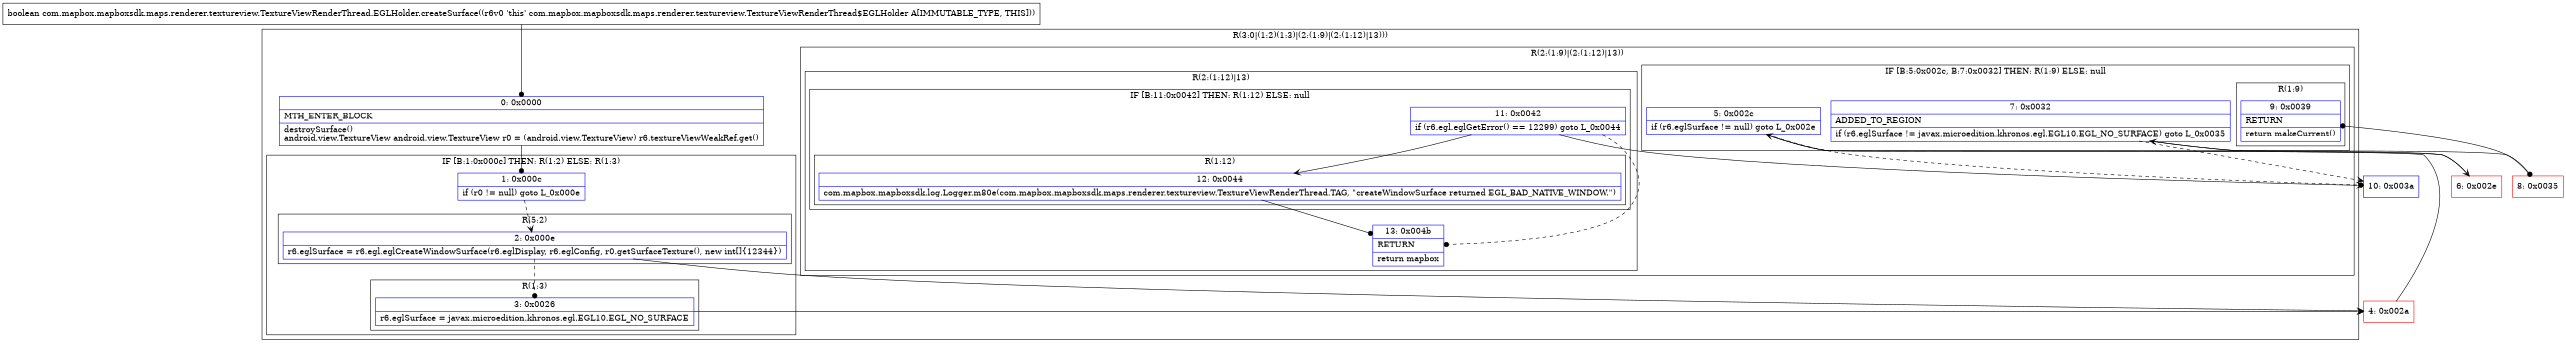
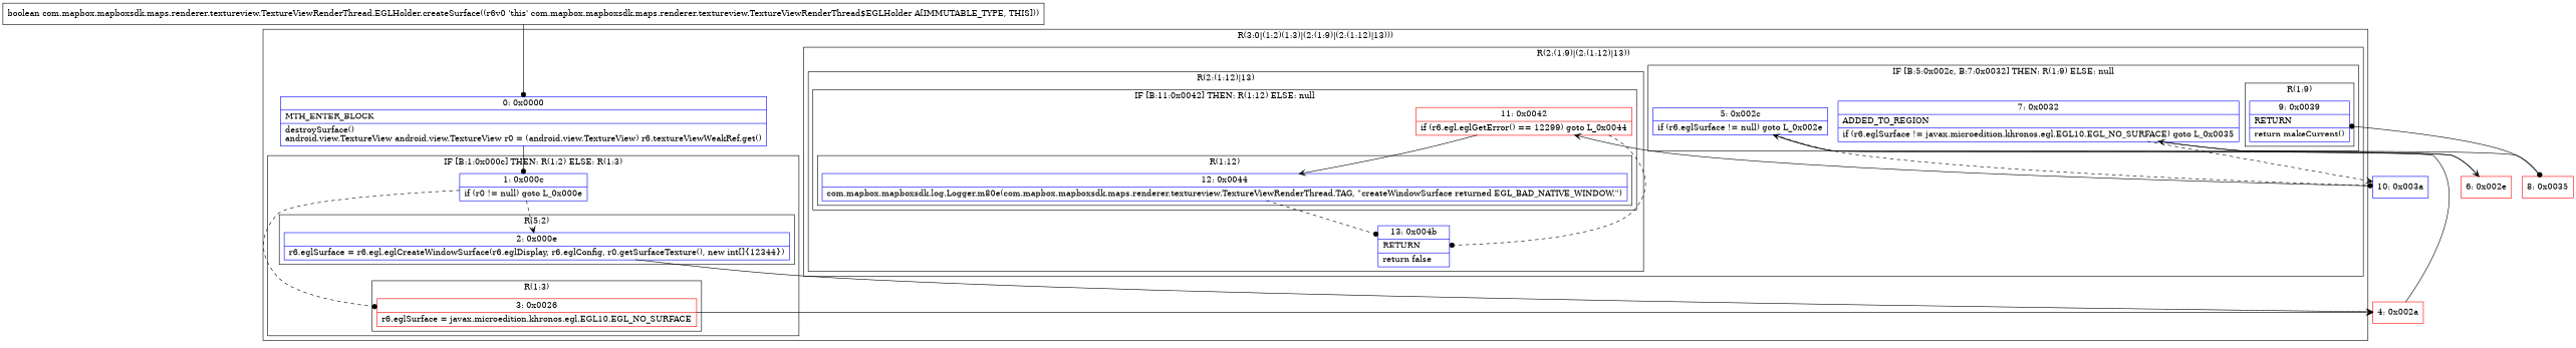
  digraph {
    node [color=blue shape=record]
    edge [arrowhead=vee]
    n1 [label="{2\:\ 0x000e|r6.eglSurface = r6.egl.eglCreateWindowSurface(r6.eglDisplay, r6.eglConfig, r0.getSurfaceTexture(), new int[]\{12344\})\l}"]
-   n2 [label="{3\:\ 0x0026|r6.eglSurface = javax.microedition.khronos.egl.EGL10.EGL_NO_SURFACE\l}"]
+   n2 [color=red label="{3\:\ 0x0026|r6.eglSurface = javax.microedition.khronos.egl.EGL10.EGL_NO_SURFACE\l}"]
    n3 [label="{1\:\ 0x000c|if (r0 != null) goto L_0x000e\l}"]
    n4 [label="{9\:\ 0x0039|RETURN\l|return makeCurrent()\l}"]
    n5 [label="{5\:\ 0x002c|if (r6.eglSurface != null) goto L_0x002e\l}"]
    n6 [label="{7\:\ 0x0032|ADDED_TO_REGION\l|if (r6.eglSurface != javax.microedition.khronos.egl.EGL10.EGL_NO_SURFACE) goto L_0x0035\l}"]
    n7 [label="{12\:\ 0x0044|com.mapbox.mapboxsdk.log.Logger.m80e(com.mapbox.mapboxsdk.maps.renderer.textureview.TextureViewRenderThread.TAG, \"createWindowSurface returned EGL_BAD_NATIVE_WINDOW.\")\l}"]
-   n8 [label="{11\:\ 0x0042|if (r6.egl.eglGetError() == 12299) goto L_0x0044\l}"]
-   n9 [label="{13\:\ 0x004b|RETURN\l|return mapbox\l}"]
+   n8 [color=red label="{11\:\ 0x0042|if (r6.egl.eglGetError() == 12299) goto L_0x0044\l}"]
+   n9 [label="{13\:\ 0x004b|RETURN\l|return false\l}"]
    n10 [label="{0\:\ 0x0000|MTH_ENTER_BLOCK\l|destroySurface()\landroid.view.TextureView android.view.TextureView r0 = (android.view.TextureView) r6.textureViewWeakRef.get()\l}"]
    n11 [color=red label="{4\:\ 0x002a}"]
    n12 [color=red label="{6\:\ 0x002e}"]
    n13 [label="{10\:\ 0x003a}"]
    n14 [color=red label="{8\:\ 0x0035}"]
    n15 [label="{boolean com.mapbox.mapboxsdk.maps.renderer.textureview.TextureViewRenderThread.EGLHolder.createSurface((r6v0 'this' com.mapbox.mapboxsdk.maps.renderer.textureview.TextureViewRenderThread$EGLHolder A[IMMUTABLE_TYPE, THIS])) }" color=""]
    subgraph cluster_1 {
      label="R(3:0|(1:2)(1:3)|(2:(1:9)|(2:(1:12)|13)))"
      n10
      subgraph cluster_2 {
        label="IF [B:1:0x000c] THEN: R(1:2) ELSE: R(1:3)"
        n3
        subgraph cluster_3 {
          label="R(5:2)"
          n1
        }
        subgraph cluster_4 {
          label="R(1:3)"
          n2
        }
      }
      subgraph cluster_5 {
        label="R(2:(1:9)|(2:(1:12)|13))"
        subgraph cluster_6 {
          label="IF [B:5:0x002c, B:7:0x0032] THEN: R(1:9) ELSE: null"
          n5
          n6
          subgraph cluster_7 {
            label="R(1:9)"
            n4
          }
        }
        subgraph cluster_8 {
          label="R(2:(1:12)|13)"
          n9
          subgraph cluster_9 {
            label="IF [B:11:0x0042] THEN: R(1:12) ELSE: null"
            n8
            subgraph cluster_10 {
              label="R(1:12)"
              n7
            }
          }
        }
      }
    }
    n1 -> n11
    n2 -> n11
    n3 -> n1 [style=dashed]
-   n1 -> n2 [arrowhead=dot style=dashed]
+   n3 -> n2 [arrowhead=dot style=dashed]
    n5 -> n12
    n5 -> n13 [arrowhead=dot style=dashed]
    n6 -> n13 [style=dashed]
    n6 -> n14 [arrowhead=dot]
-   n7 -> n9 [arrowhead=dot]
+   n7 -> n9 [arrowhead=dot style=dashed]
    n8 -> n7
    n8 -> n9 [arrowhead=dot style=dashed]
    n10 -> n3 [arrowhead=dot]
    n11 -> n5
    n12 -> n6
-   n8 -> n13
+   n13 -> n8
    n14 -> n4 [arrowhead=dot]
    n15 -> n10 [arrowhead=dot]
  }
